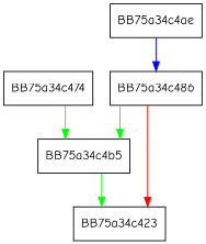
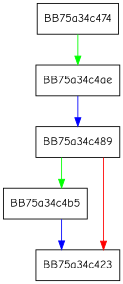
  digraph {
    fontname="Comic Neue"
    splines=ortho
    node [fontname="Comic Neue" shape=box]
    edge [color=green fontname="Comic Neue"]
    BB75a34c474
    BB75a34c4ae
-   BB75a34c489 [label=BB75a34c486]
+   BB75a34c489
    BB75a34c4b5
    n5 [label=BB75a34c423]
-   BB75a34c474 -> BB75a34c4b5
+   BB75a34c474 -> BB75a34c4ae
    BB75a34c4ae -> BB75a34c489 [color=blue]
    BB75a34c489 -> BB75a34c4b5
    BB75a34c489 -> n5 [color=red]
-   BB75a34c4b5 -> n5
+   BB75a34c4b5 -> n5 [color=blue]
  }
